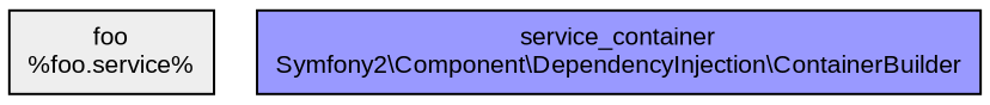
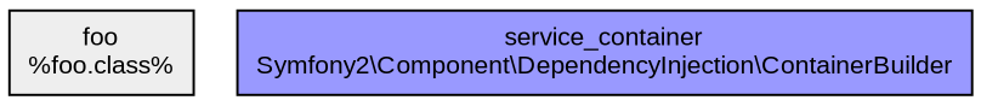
  digraph {
    node [fontname=Arial fontsize=11 shape=record style=filled]
-   n1 [fillcolor="#eeeeee" label="foo\n%foo.service%\n"]
+   n1 [fillcolor="#eeeeee" label="foo\n%foo.class%\n"]
    n2 [fillcolor="#9999ff" label="service_container\nSymfony2\\Component\\DependencyInjection\\ContainerBuilder\n"]
  }
